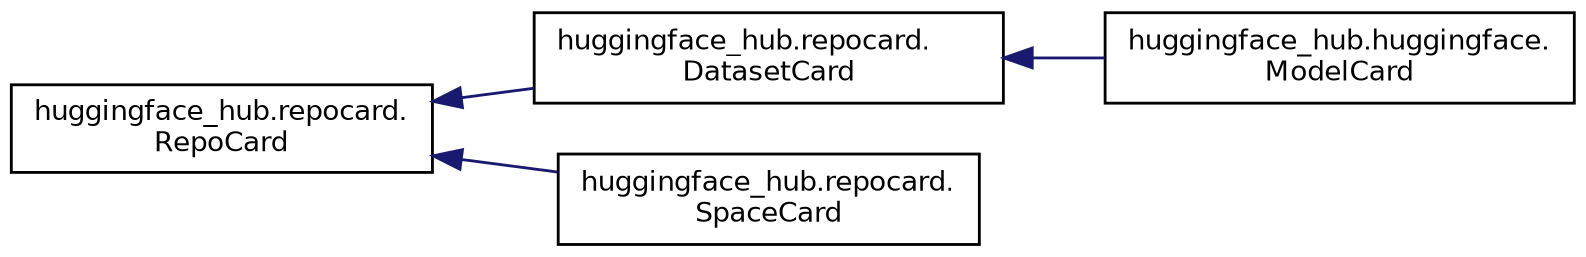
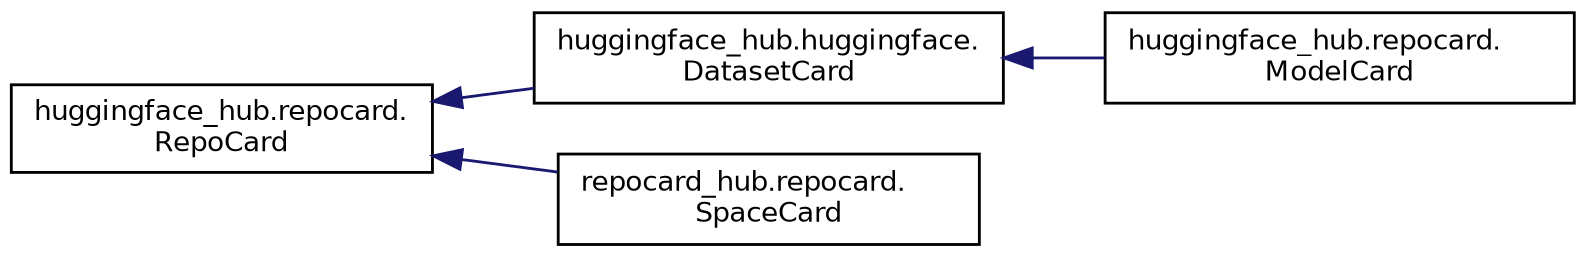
  digraph {
    rankdir=LR
    node [color=black fillcolor=white fontname=Helvetica fontsize=10 shape=record style=filled]
    edge [color=midnightblue dir=back fontname=Helvetica fontsize=10 labelfontname=Helvetica labelfontsize=10 style=solid]
    n1 [height=0.2 label="huggingface_hub.repocard.\lRepoCard" width=0.4]
-   n2 [height=0.2 label="huggingface_hub.repocard.\lDatasetCard" width=0.4]
-   n3 [height=0.2 label="huggingface_hub.repocard.\lSpaceCard" width=0.4]
-   n4 [height=0.2 label="huggingface_hub.huggingface.\lModelCard" width=0.4]
+   n2 [height=0.2 label="huggingface_hub.huggingface.\lDatasetCard" width=0.4]
+   n3 [height=0.2 label="repocard_hub.repocard.\lSpaceCard" width=0.4]
+   n4 [height=0.2 label="huggingface_hub.repocard.\lModelCard" width=0.4]
    n1 -> n2
    n1 -> n3
    n2 -> n4
  }
